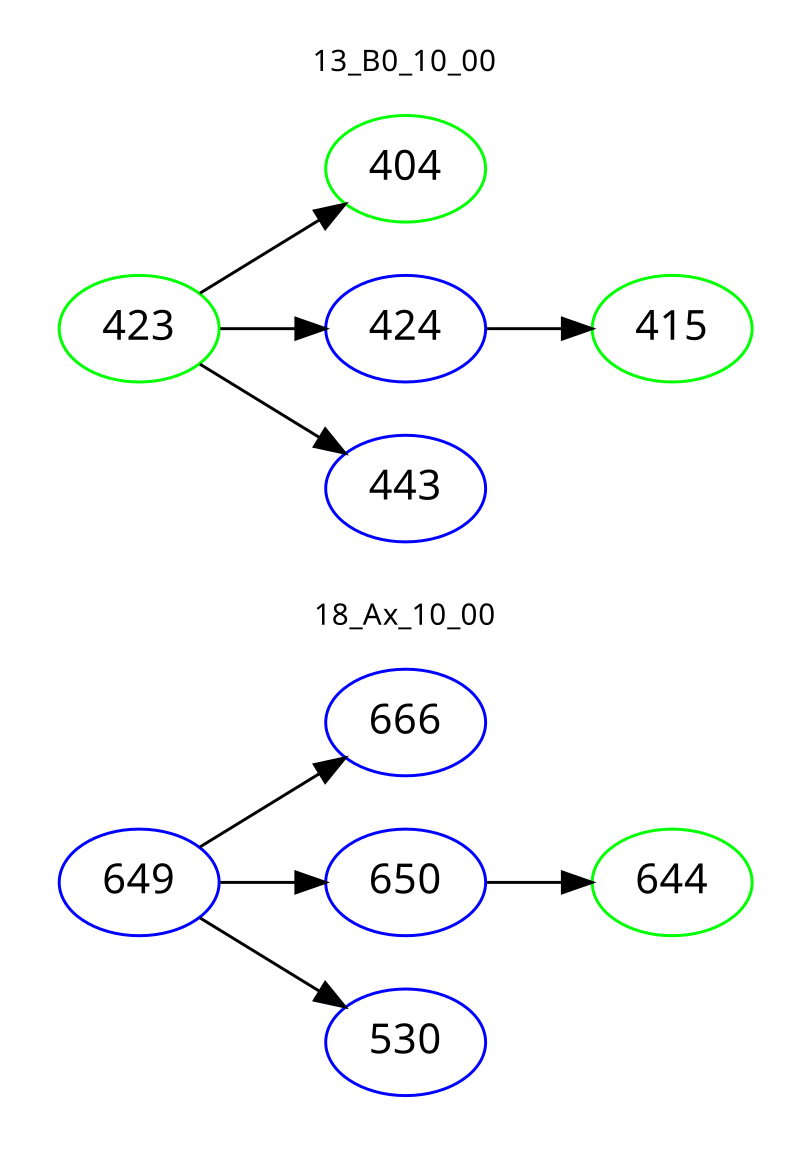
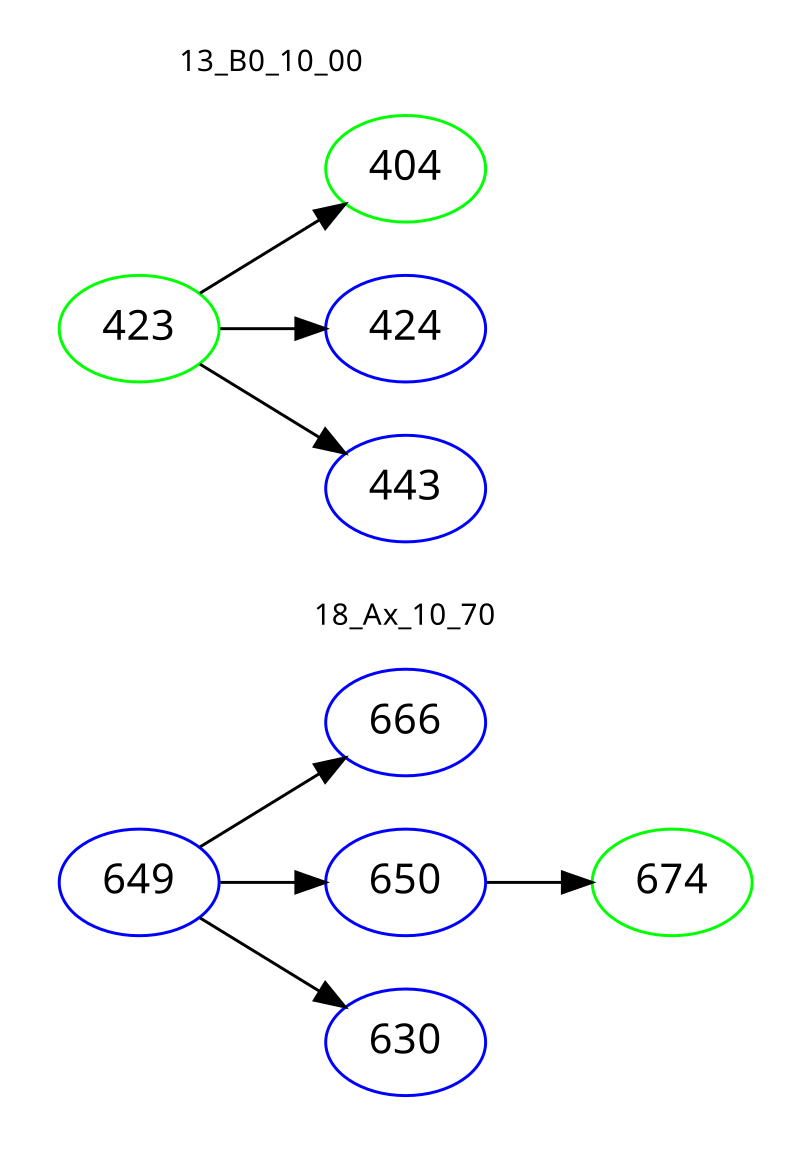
  digraph {
    fontname="Noto Sans"
    rankdir=LR
    node [color=blue fontname="Noto Sans"]
    edge [color=black fontname="Noto Sans"]
    n1 [label=649]
-   n2 [label=530]
+   n2 [label=630]
    n3 [label=650]
    n4 [label=666]
-   n5 [color=green label=644]
+   n5 [color=green label=674]
    n6 [color=green label=423]
    n7 [label=443]
    n8 [label=424]
    n9 [color=green label=404]
-   n10 [color=green label=415]
    subgraph cluster_1 {
      color=white
      fontsize=10
-     label="18_Ax_10_00"
+     label="18_Ax_10_70"
      n1
      n2
      n3
      n4
      n5
    }
    subgraph cluster_2 {
      color=white
      fontsize=10
      label="13_B0_10_00"
      n6
      n7
      n8
      n9
-     n10
    }
    n1 -> n2
    n1 -> n3
    n1 -> n4
    n3 -> n5
    n6 -> n7
    n6 -> n8
    n6 -> n9
-   n8 -> n10
  }
